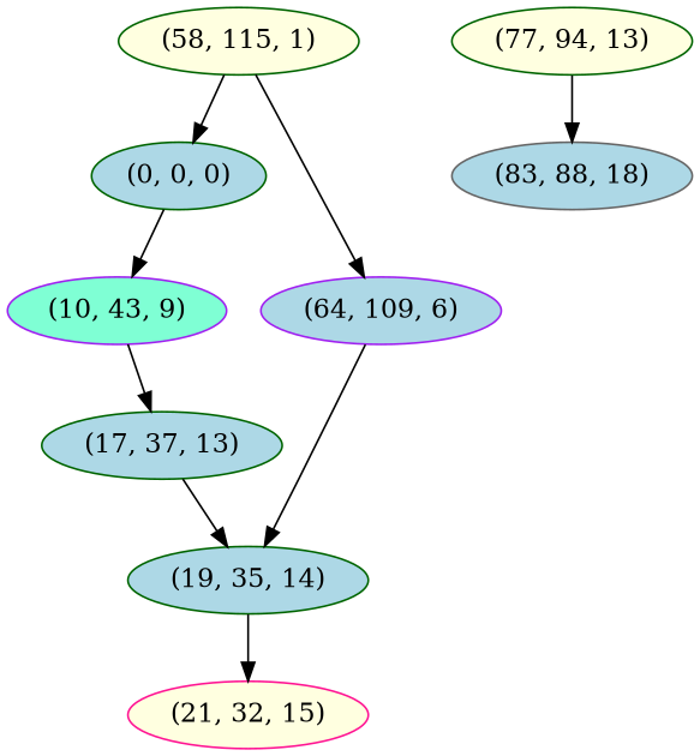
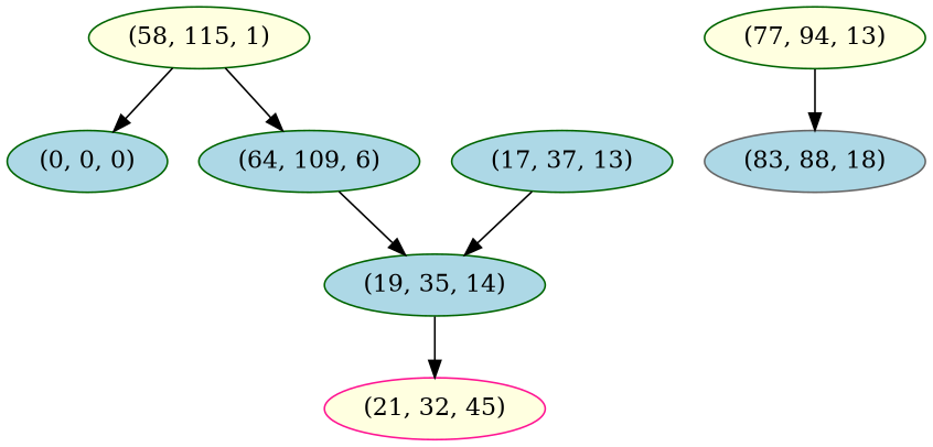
  digraph {
    node [color=darkgreen fillcolor=lightblue style=filled]
    "(0, 0, 0)"
-   "(10, 43, 9)" [color=purple fillcolor=aquamarine]
    "(17, 37, 13)"
    "(58, 115, 1)" [fillcolor=lightyellow]
-   "(64, 109, 6)" [color=purple]
+   "(64, 109, 6)"
    "(19, 35, 14)"
-   "(21, 32, 15)" [color=deeppink fillcolor=lightyellow]
+   "(21, 32, 15)" [color=deeppink fillcolor=lightyellow label="(21, 32, 45)"]
    "(77, 94, 13)" [fillcolor=lightyellow]
    "(83, 88, 18)" [color=gray40]
-   "(0, 0, 0)" -> "(10, 43, 9)"
-   "(10, 43, 9)" -> "(17, 37, 13)"
    "(17, 37, 13)" -> "(19, 35, 14)"
    "(58, 115, 1)" -> "(0, 0, 0)"
    "(58, 115, 1)" -> "(64, 109, 6)"
    "(64, 109, 6)" -> "(19, 35, 14)"
    "(19, 35, 14)" -> "(21, 32, 15)"
    "(77, 94, 13)" -> "(83, 88, 18)"
  }
